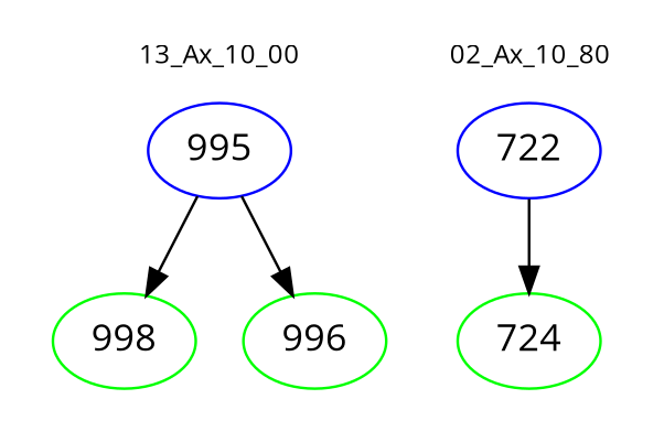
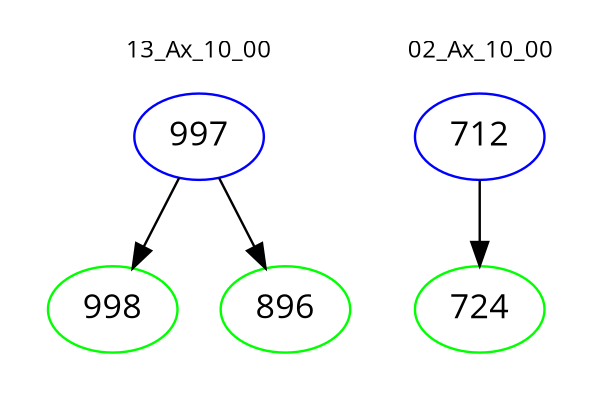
  digraph {
    fontname="Open Sans"
    node [color=green fontname="Open Sans"]
    edge [color=black fontname="Open Sans"]
-   n1 [color=blue label=995]
+   n1 [color=blue label=997]
    n2 [label=998]
-   n3 [label=996]
-   n4 [color=blue label=722]
+   n3 [label=896]
+   n4 [color=blue label=712]
    n5 [label=724]
    subgraph cluster_1 {
      color=white
      fontsize=10
      label="13_Ax_10_00"
      n1
      n2
      n3
    }
    subgraph cluster_2 {
      color=white
      fontsize=10
-     label="02_Ax_10_80"
+     label="02_Ax_10_00"
      n4
      n5
    }
    n1 -> n2
    n1 -> n3
    n4 -> n5
  }
